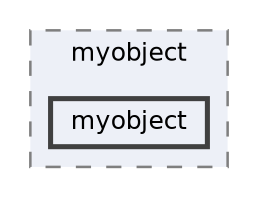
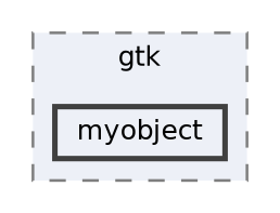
  digraph {
    compound=true
    n1 [color=grey25 fillcolor="#edf0f7" fontname=Helvetica fontsize=10 height=0.2 label=myobject shape=box style="filled,bold" width=0.4]
    subgraph cluster_1 {
      bgcolor="#edf0f7"
      fontname=Helvetica
      fontsize=10
-     label=myobject
+     label=gtk
      pencolor=grey50
      style="filled,dashed"
      n1
    }
  }
